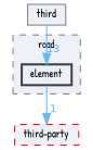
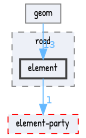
  digraph {
    compound=true
    fontname="Patrick Hand"
    node [fillcolor="#edf0f7" fontname="Patrick Hand" fontsize=10 shape=box]
    edge [color=steelblue1 fontcolor=steelblue1 fontname="Patrick Hand" fontsize=10 labeldistance=1.5 labelfontname=Helvetica labelfontsize=10]
    n1 [color=grey25 height=0.2 label=element style="filled,bold" width=0.4]
-   n2 [color=red height=0.2 label="third-party" style="filled,dashed" width=0.4]
-   n3 [color=grey50 height=0.2 label=third style=filled width=0.4]
+   n2 [color=red height=0.2 label="element-party" style="filled,dashed" width=0.4]
+   n3 [color=grey50 height=0.2 label=geom style=filled width=0.4]
    subgraph cluster_1 {
      bgcolor="#edf0f7"
      fontsize=10
      label=road
      pencolor=grey50
      style="filled,dashed"
      n1
    }
    n1 -> n2 [headlabel=1]
    n3 -> n1 [headlabel=13]
  }
